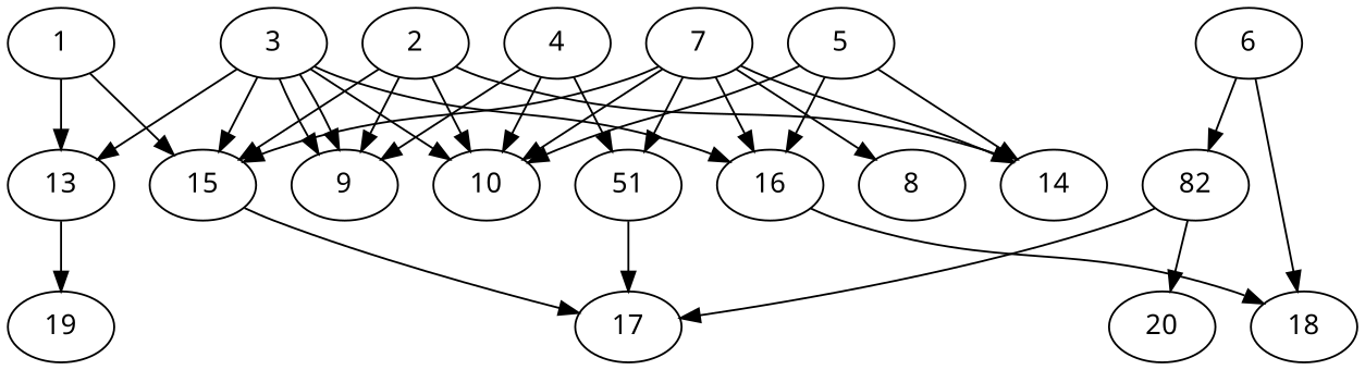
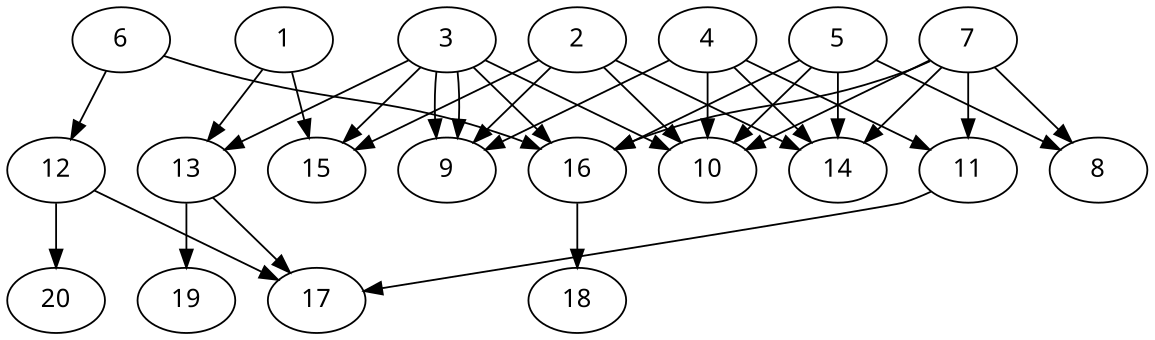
  digraph {
    fontname="Noto Sans"
    node [alpha=0.13 fontname="Noto Sans"]
    edge [fontname="Noto Sans"]
    1 [alpha=0.17 expect_size=49612800]
    13 [expect_size=13854720]
    15 [alpha=0.19 expect_size=19067904]
    19 [alpha=0.07 expect_size=32103424]
    17 [alpha=0.14 expect_size=9414656]
    2 [alpha=0.04 expect_size=49352704]
    9 [alpha=0.02 expect_size=15779840]
    10 [alpha=0.11 expect_size=31220736]
    14 [alpha=0.12 expect_size=20946944]
    8 [alpha=0.14 expect_size=8557568]
-   12 [alpha=0.04 expect_size=52043776 label=82]
+   12 [alpha=0.04 expect_size=52043776]
    20 [alpha=0.01 expect_size=37059584]
    16 [alpha=0.20 expect_size=33384448]
    18 [alpha=0.18 expect_size=45693952]
    3 [alpha=0.03 expect_size=41095168]
    4 [alpha=0.19 expect_size=22651904]
-   11 [expect_size=10930176 label=51]
+   11 [expect_size=10930176]
    5 [alpha=0.06 expect_size=52086784]
    6 [alpha=0.10 expect_size=28447744]
    7 [alpha=0.15 expect_size=21671936]
    1 -> 13
    1 -> 15
    13 -> 19
-   15 -> 17
+   13 -> 17
    2 -> 15
    2 -> 9
    2 -> 10
    2 -> 14
    12 -> 17
    12 -> 20
    16 -> 18
    3 -> 13
    3 -> 15
    3 -> 9
    3 -> 9
    3 -> 10
    3 -> 16
    4 -> 9
    4 -> 10
+   4 -> 14
    4 -> 11
    11 -> 17
    5 -> 10
    5 -> 14
+   5 -> 8
    5 -> 16
    6 -> 12
-   6 -> 18
-   7 -> 15
+   6 -> 16
    7 -> 10
    7 -> 14
    7 -> 8
    7 -> 16
    7 -> 11
  }
